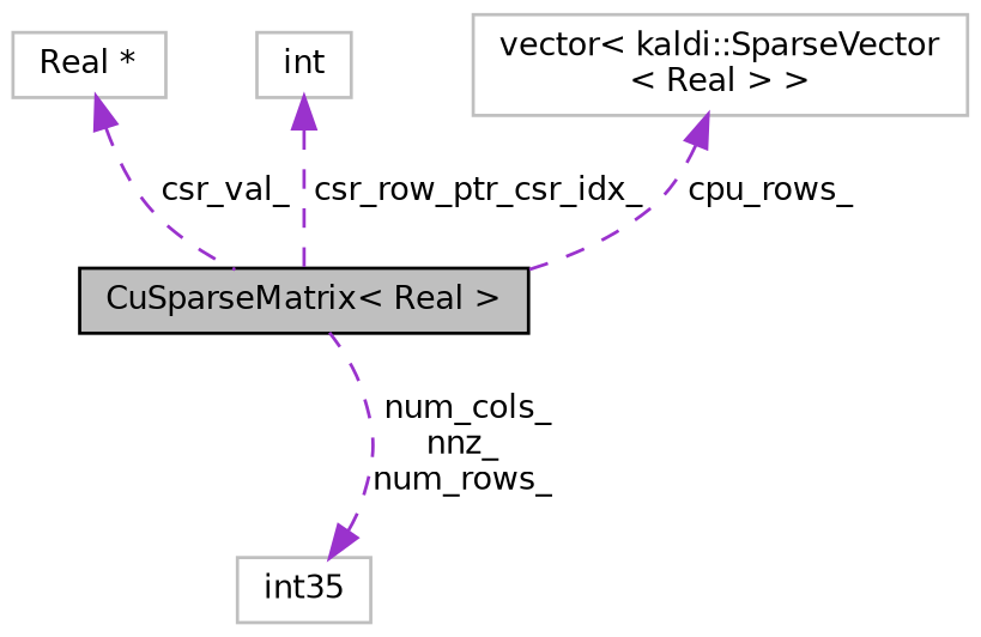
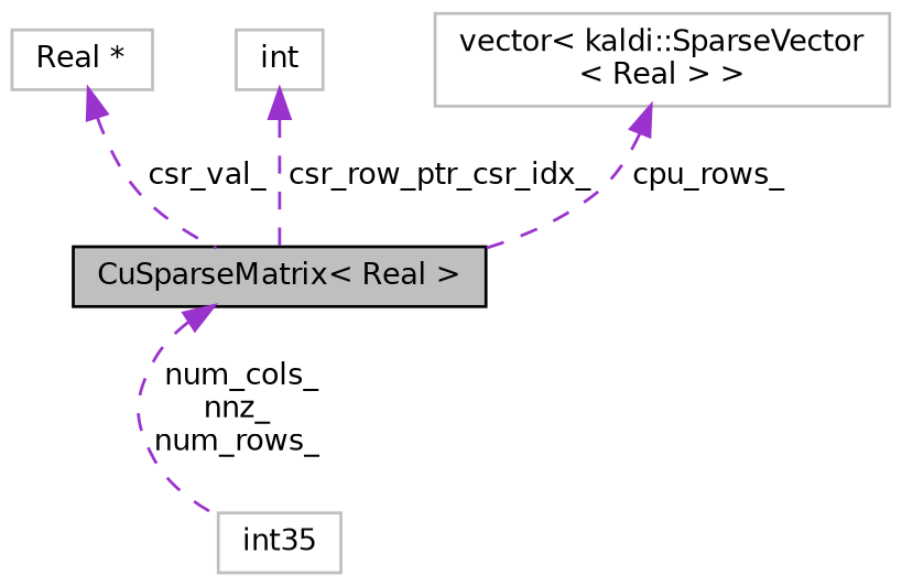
  digraph {
    node [color=grey75 fillcolor=white fontname=Helvetica fontsize=10 shape=record style=filled]
    edge [color=darkorchid3 dir=back fontname=Helvetica fontsize=10 labelfontname=Helvetica labelfontsize=10 style=dashed]
    n1 [color=black fillcolor=grey75 fontcolor=black height=0.2 label="CuSparseMatrix\< Real \>" width=0.4]
    n2 [height=0.2 label="Real *" width=0.4]
    n3 [height=0.2 label=int width=0.4]
    n4 [height=0.2 label="vector\< kaldi::SparseVector\l\< Real \> \>" width=0.4]
    n5 [height=0.2 label=int35 width=0.4]
    n2 -> n1 [label=" csr_val_"]
    n3 -> n1 [label=" csr_row_ptr_csr_idx_"]
    n4 -> n1 [label=" cpu_rows_"]
-   n5 -> n1 [label=" num_cols_\nnnz_\nnum_rows_"]
+   n1 -> n5 [label=" num_cols_\nnnz_\nnum_rows_"]
  }
